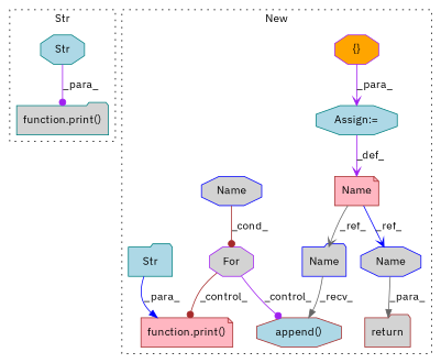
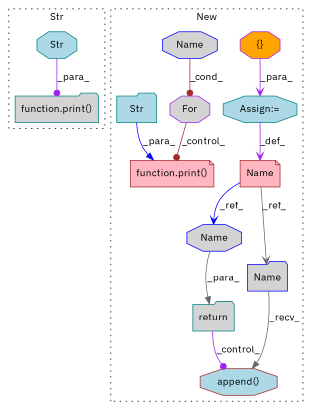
  digraph {
    fontname="IBM Plex Sans"
    node [a=87 color=teal fillcolor=lightgrey fontname="IBM Plex Sans" l=9 shape=octagon style=filled]
    edge [arrowhead=dot color=purple fontname="IBM Plex Sans"]
    n1 [a=75 l="6,1" label="function.print()" s="2598,2627" shape=folder]
    n2 [a=66 fillcolor=lightblue l=12 label=Str s=2604]
    n3 [a=59 color=purple fillcolor=orange l="2,1" label="{}" s="2686,2686"]
    n4 [a=68 fillcolor=lightblue l=1 label="Assign:=" s=2685]
    n5 [a=75 color=brown fillcolor=lightblue l="17,1" label="append()" s="2857,2878"]
    n6 [a=107 color=purple l="4,14" label=For s="2697,2747"]
    n7 [color=blue l=5 label=Name s=2709]
    n8 [a=75 color=brown fillcolor=lightpink l="6,1" label="function.print()" s="2797,2843" shape=note]
    n9 [a=66 fillcolor=lightblue l=40 label=Str s=2803 shape=folder]
    n10 [color=brown fillcolor=lightpink label=Name s=2676 shape=note]
-   n11 [a=93 color=brown l=7 label=return s=2888 shape=folder]
+   n11 [a=93 l=7 label=return s=2888 shape=folder]
    n12 [color=blue label=Name s=2895]
    n13 [color=blue label=Name s=2857 shape=folder]
    subgraph cluster_1 {
      label=Str
      style=dotted
      n1
      n2
    }
    subgraph cluster_2 {
      label=New
      style=dotted
      n3
      n4
      n5
      n6
      n7
      n8
      n9
      n10
      n11
      n12
      n13
    }
    n2 -> n1 [label=_para_]
    n3 -> n4 [arrowhead=vee label=_para_]
    n4 -> n10 [arrowhead=vee label=_def_]
-   n6 -> n5 [label=_control_]
+   n11 -> n5 [label=_control_]
    n6 -> n8 [color=brown label=_control_]
    n7 -> n6 [color=brown label=_cond_]
    n9 -> n8 [arrowhead=normal color=blue label=_para_]
    n10 -> n12 [arrowhead=vee color=blue label=_ref_]
    n10 -> n13 [arrowhead=vee color=gray40 label=_ref_]
    n12 -> n11 [arrowhead=normal color=gray40 label=_para_]
    n13 -> n5 [arrowhead=normal color=gray40 label=_recv_]
  }
